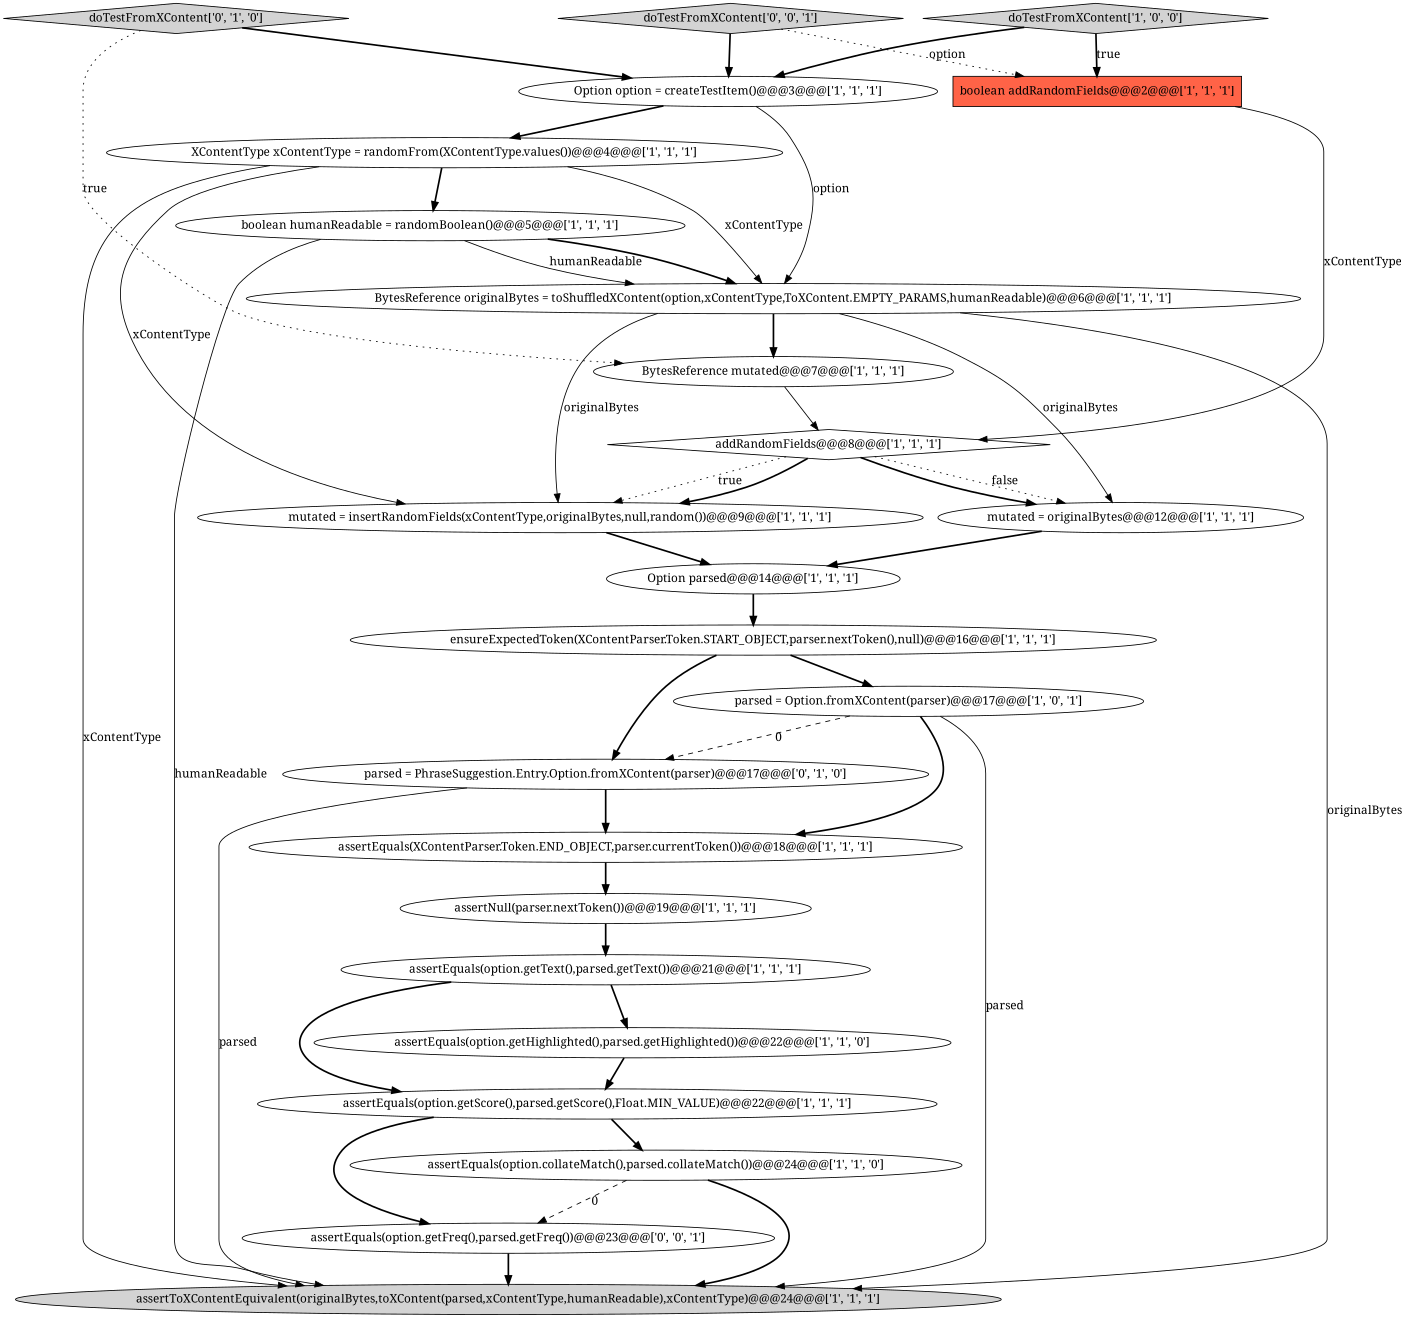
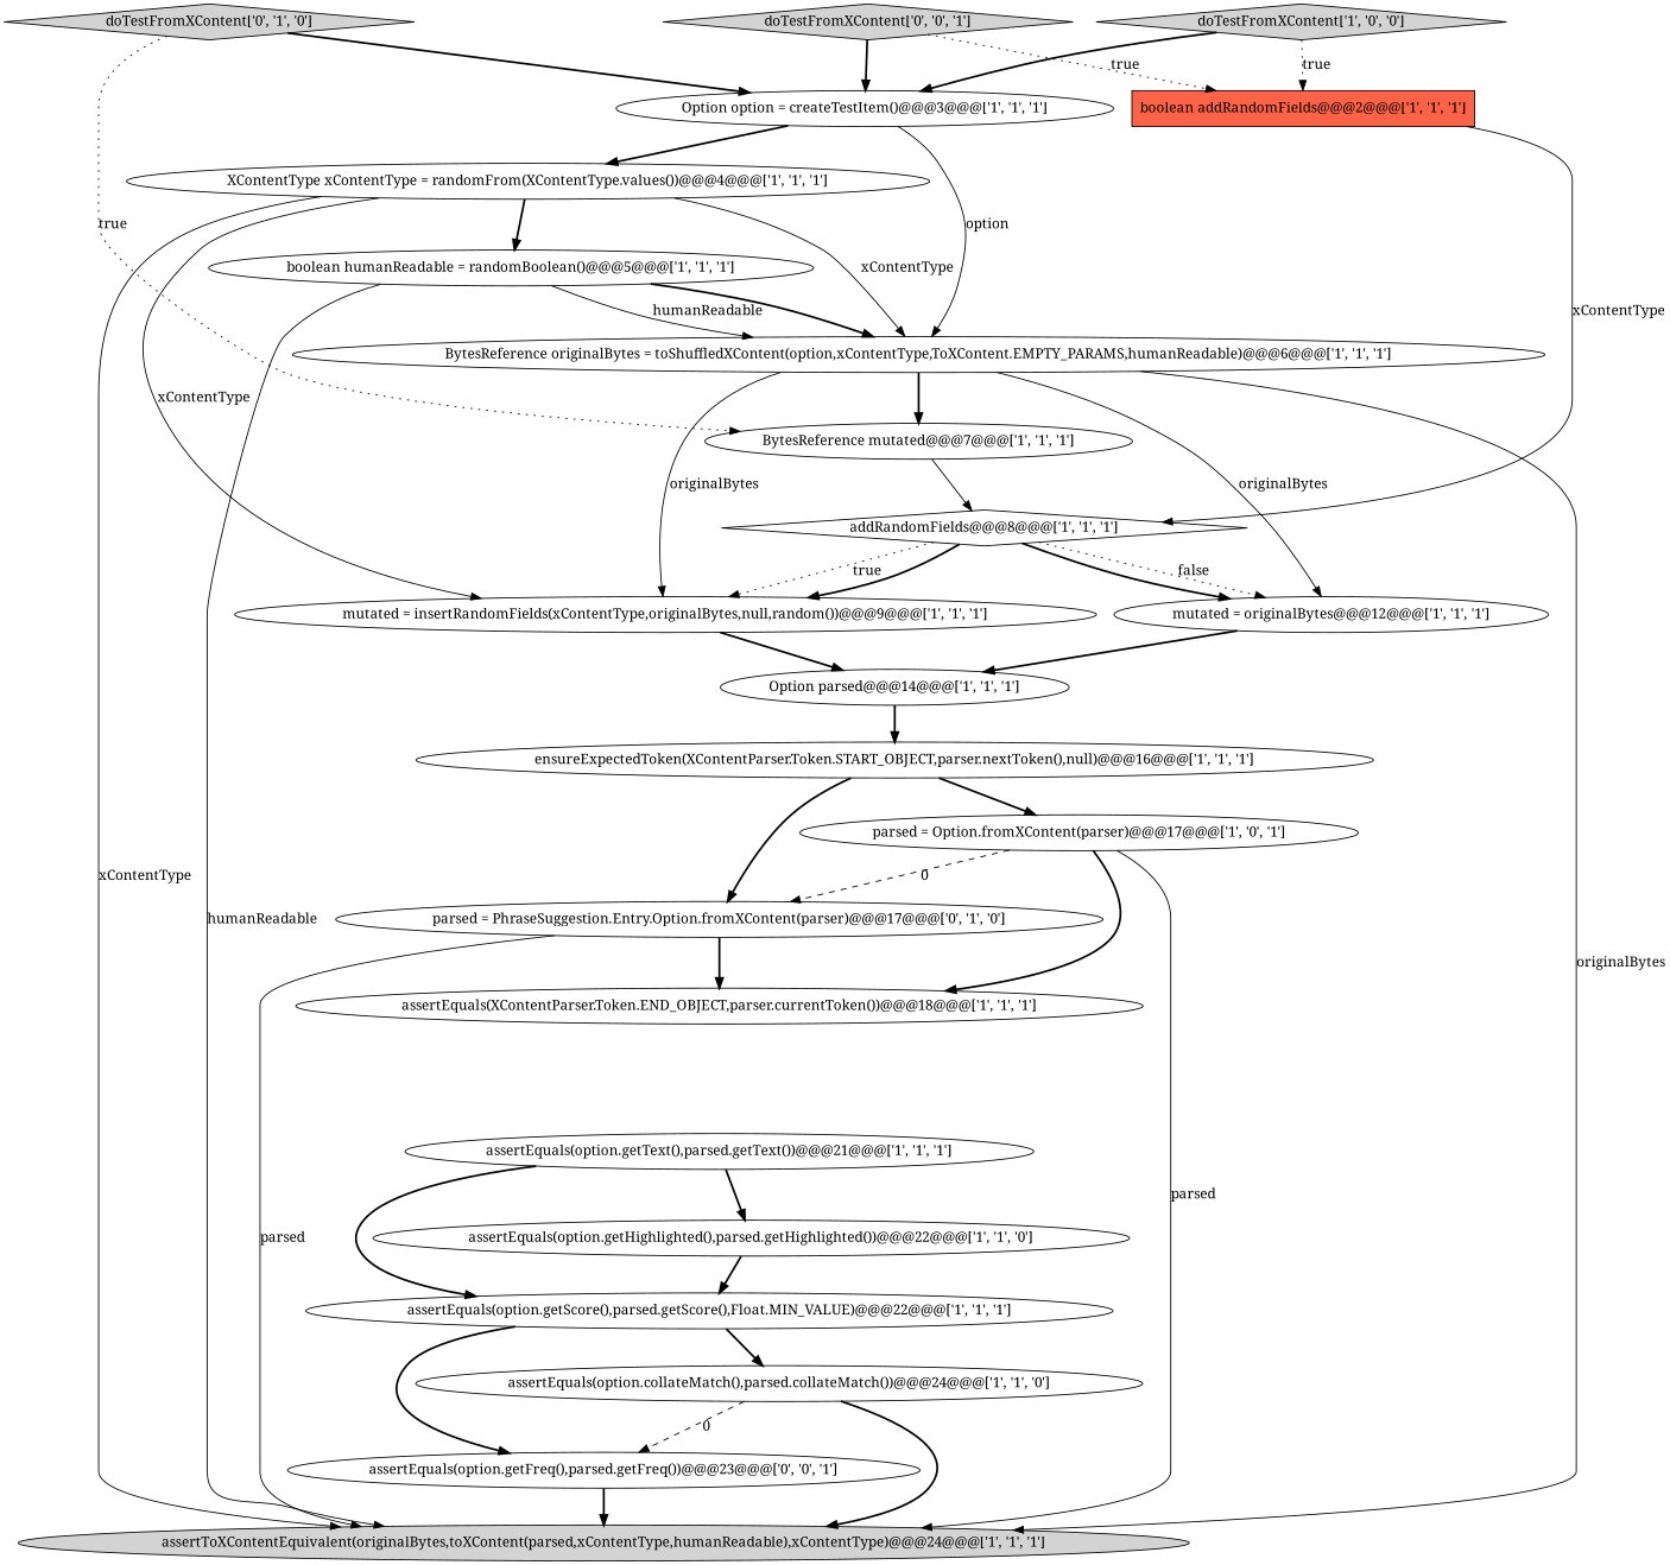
  digraph {
    fontname="Noto Serif"
    node [fillcolor=white fontname="Noto Serif" shape=ellipse style=filled]
    edge [fontname="Noto Serif" style=bold]
    n1 [label="parsed = Option.fromXContent(parser)@@@17@@@['1', '0', '1']"]
    n2 [label="parsed = PhraseSuggestion.Entry.Option.fromXContent(parser)@@@17@@@['0', '1', '0']"]
    n3 [fillcolor=lightgray label="assertToXContentEquivalent(originalBytes,toXContent(parsed,xContentType,humanReadable),xContentType)@@@24@@@['1', '1', '1']"]
    n4 [label="assertEquals(XContentParser.Token.END_OBJECT,parser.currentToken())@@@18@@@['1', '1', '1']"]
-   n5 [label="assertNull(parser.nextToken())@@@19@@@['1', '1', '1']"]
    n6 [label="XContentType xContentType = randomFrom(XContentType.values())@@@4@@@['1', '1', '1']"]
    n7 [label="boolean humanReadable = randomBoolean()@@@5@@@['1', '1', '1']"]
    n8 [label="BytesReference originalBytes = toShuffledXContent(option,xContentType,ToXContent.EMPTY_PARAMS,humanReadable)@@@6@@@['1', '1', '1']"]
    n9 [label="mutated = insertRandomFields(xContentType,originalBytes,null,random())@@@9@@@['1', '1', '1']"]
    n10 [label="BytesReference mutated@@@7@@@['1', '1', '1']"]
    n11 [label="mutated = originalBytes@@@12@@@['1', '1', '1']"]
    n12 [label="Option parsed@@@14@@@['1', '1', '1']"]
    n13 [label="assertEquals(option.getScore(),parsed.getScore(),Float.MIN_VALUE)@@@22@@@['1', '1', '1']"]
    n14 [label="assertEquals(option.collateMatch(),parsed.collateMatch())@@@24@@@['1', '1', '0']"]
    n15 [label="assertEquals(option.getFreq(),parsed.getFreq())@@@23@@@['0', '0', '1']"]
    n16 [label="addRandomFields@@@8@@@['1', '1', '1']" shape=diamond]
    n17 [label="assertEquals(option.getText(),parsed.getText())@@@21@@@['1', '1', '1']"]
    n18 [label="assertEquals(option.getHighlighted(),parsed.getHighlighted())@@@22@@@['1', '1', '0']"]
    n19 [fillcolor=lightgray label="doTestFromXContent['1', '0', '0']" shape=diamond]
    n20 [fillcolor=tomato label="boolean addRandomFields@@@2@@@['1', '1', '1']" shape=box]
    n21 [label="Option option = createTestItem()@@@3@@@['1', '1', '1']"]
    n22 [fillcolor=lightgray label="doTestFromXContent['0', '0', '1']" shape=diamond]
    n23 [fillcolor=lightgray label="doTestFromXContent['0', '1', '0']" shape=diamond]
    n24 [label="ensureExpectedToken(XContentParser.Token.START_OBJECT,parser.nextToken(),null)@@@16@@@['1', '1', '1']"]
    n1 -> n2 [label=0 style=dashed]
    n1 -> n3 [label=parsed style=solid]
    n1 -> n4
    n2 -> n3 [label=parsed style=solid]
    n2 -> n4
-   n4 -> n5
-   n5 -> n17
    n6 -> n3 [label=xContentType style=solid]
    n6 -> n7
    n6 -> n8 [label=xContentType style=solid]
    n6 -> n9 [label=xContentType style=solid]
    n7 -> n3 [label=humanReadable style=solid]
    n7 -> n8 [label=humanReadable style=solid]
    n7 -> n8
    n8 -> n3 [label=originalBytes style=solid]
    n8 -> n9 [label=originalBytes style=solid]
    n8 -> n10
    n8 -> n11 [label=originalBytes style=solid]
    n9 -> n12
    n10 -> n16 [style=solid]
    n11 -> n12
    n12 -> n24
    n13 -> n14
    n13 -> n15
    n14 -> n3
    n14 -> n15 [label=0 style=dashed]
    n15 -> n3
    n16 -> n9
    n16 -> n9 [label=true style=dotted]
    n16 -> n11 [label=false style=dotted]
    n16 -> n11
    n17 -> n13
    n17 -> n18
    n18 -> n13
-   n19 -> n20 [label=true]
+   n19 -> n20 [label=true style=dotted]
    n19 -> n21
    n20 -> n16 [label=xContentType style=solid]
    n21 -> n6
    n21 -> n8 [label=option style=solid]
-   n22 -> n20 [label=option style=dotted]
+   n22 -> n20 [label=true style=dotted]
    n22 -> n21
    n23 -> n10 [label=true style=dotted]
    n23 -> n21
    n24 -> n1
    n24 -> n2
  }
